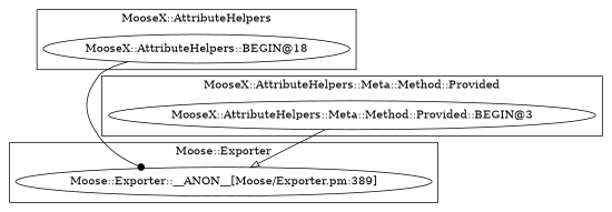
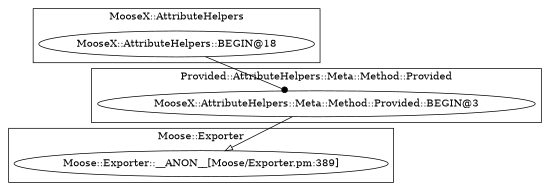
  digraph {
    node [color=black shape=ellipse]
    "Moose::Exporter::__ANON__[Moose/Exporter.pm:389]"
    n2 [label="MooseX::AttributeHelpers::BEGIN@18"]
    "MooseX::AttributeHelpers::Meta::Method::Provided::BEGIN@3"
    subgraph cluster_1 {
      label="Moose::Exporter"
      "Moose::Exporter::__ANON__[Moose/Exporter.pm:389]"
    }
    subgraph cluster_2 {
      label="MooseX::AttributeHelpers"
      n2
    }
    subgraph cluster_3 {
-     label="MooseX::AttributeHelpers::Meta::Method::Provided"
+     label="Provided::AttributeHelpers::Meta::Method::Provided"
      "MooseX::AttributeHelpers::Meta::Method::Provided::BEGIN@3"
    }
-   n2 -> "Moose::Exporter::__ANON__[Moose/Exporter.pm:389]" [arrowhead=dot]
+   n2 -> "MooseX::AttributeHelpers::Meta::Method::Provided::BEGIN@3" [arrowhead=dot]
    "MooseX::AttributeHelpers::Meta::Method::Provided::BEGIN@3" -> "Moose::Exporter::__ANON__[Moose/Exporter.pm:389]" [arrowhead=onormal]
  }
